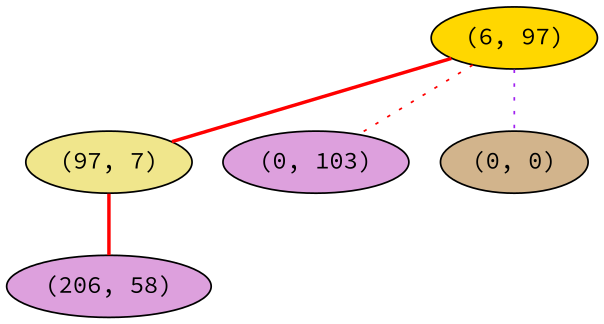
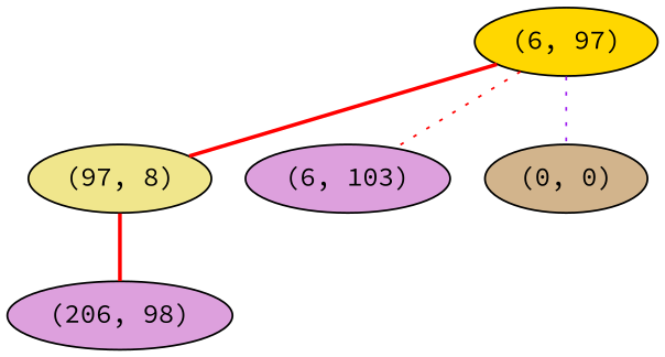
  graph {
    fontname="Source Code Pro"
    node [fillcolor=plum fontname="Source Code Pro" style=filled]
    edge [color=red fontname="Source Code Pro" style=bold weight=1]
    n1 [fillcolor=gold label="(6, 97)"]
-   "(97, 8)" [fillcolor=khaki label="(97, 7)"]
-   "(6, 103)" [label="(0, 103)"]
+   "(97, 8)" [fillcolor=khaki]
+   "(6, 103)"
    "(0, 0)" [fillcolor=tan]
-   "(206, 98)" [label="(206, 58)"]
+   "(206, 98)"
    n1 -- "(97, 8)"
    n1 -- "(6, 103)" [style=dotted]
    n1 -- "(0, 0)" [color=purple style=dotted weight=4]
    "(97, 8)" -- "(206, 98)"
  }
